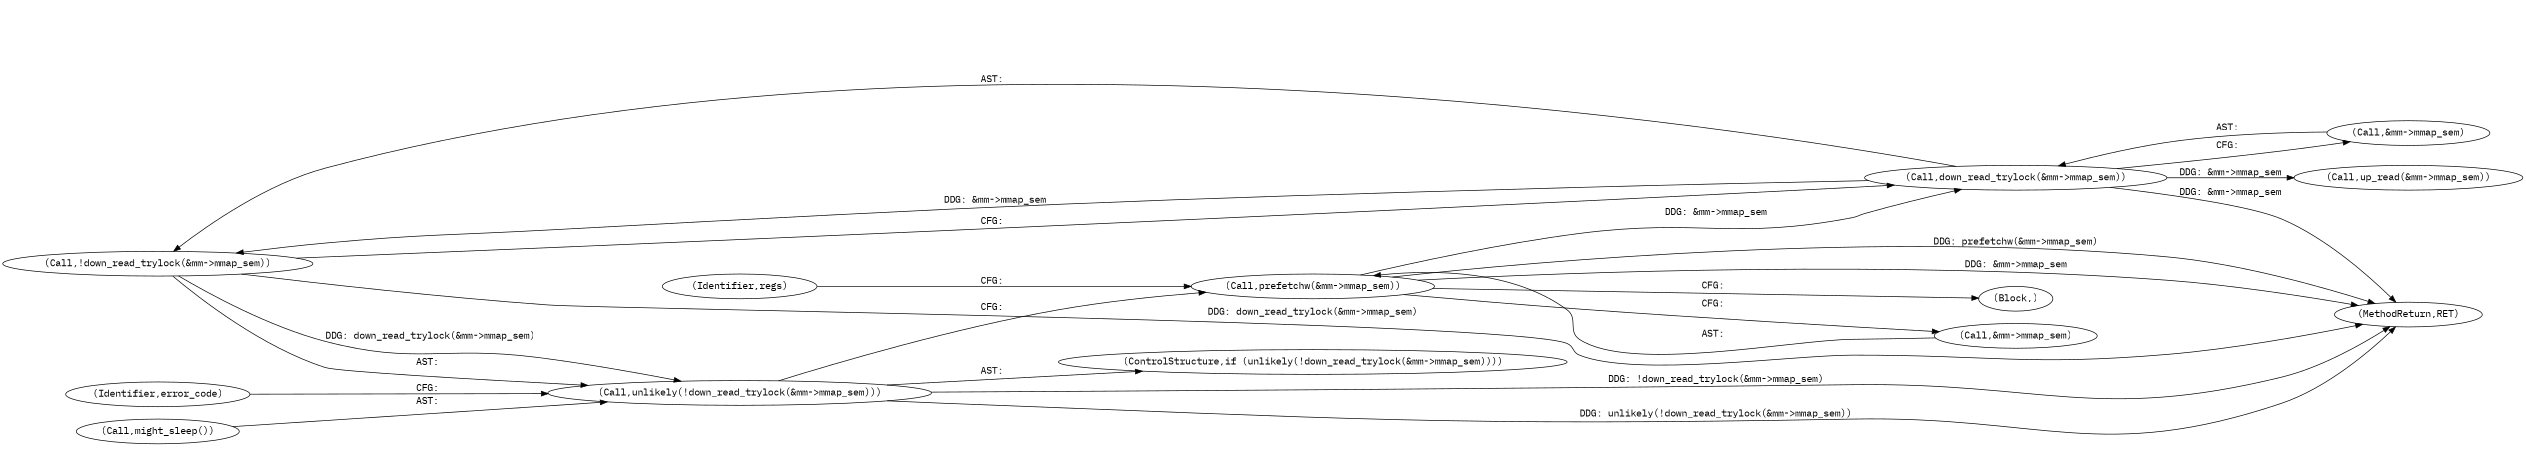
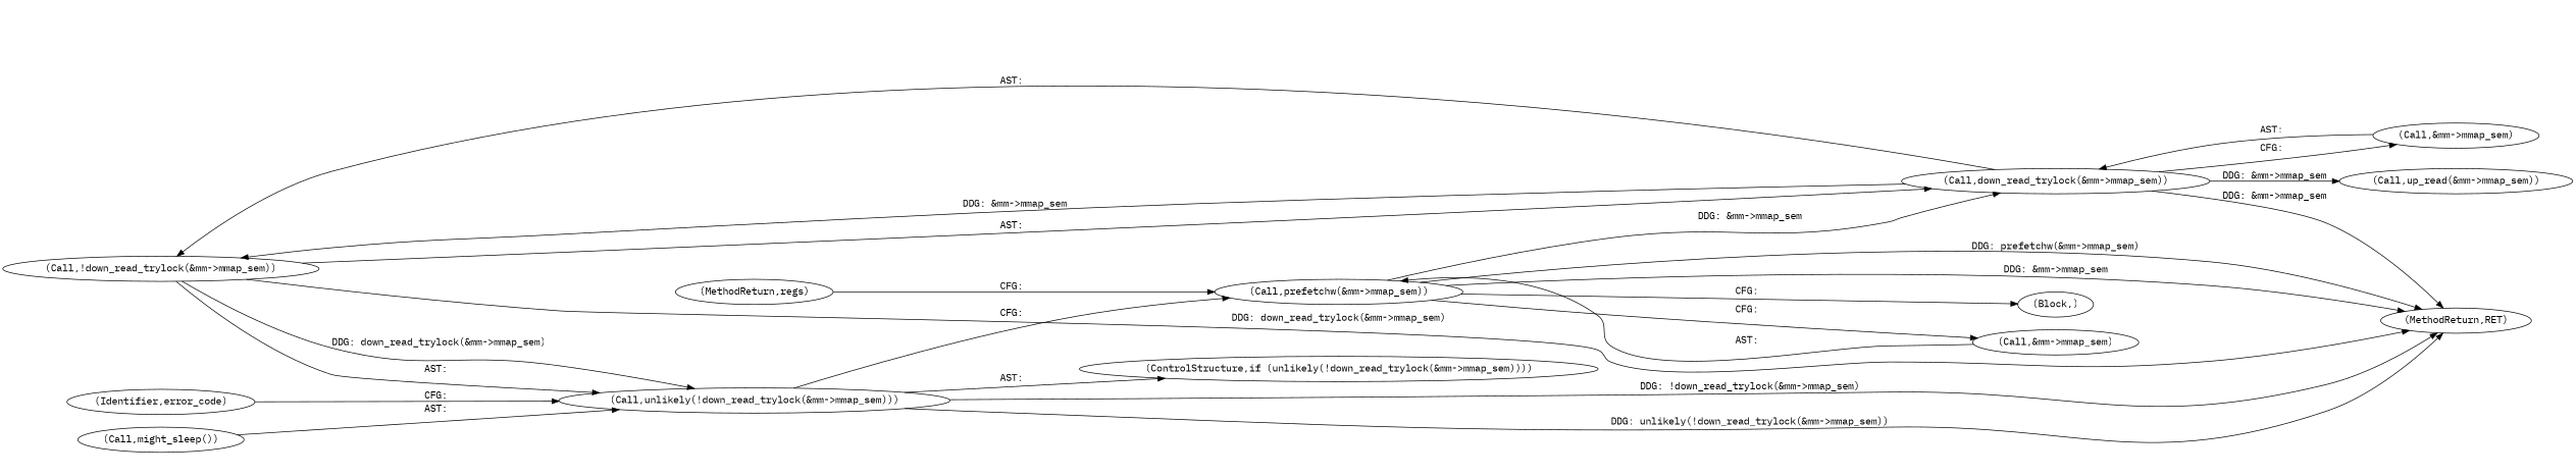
  digraph {
    fontname="IBM Plex Mono"
    rankdir=LR
    node [fontname="IBM Plex Mono"]
    edge [fontname="IBM Plex Mono"]
    n1 [label="(Call,!down_read_trylock(&mm->mmap_sem))"]
    n2 [label="(Call,down_read_trylock(&mm->mmap_sem))"]
    n3 [label="(Call,unlikely(!down_read_trylock(&mm->mmap_sem)))"]
    n4 [label="(MethodReturn,RET)"]
    n5 [label="(Call,&mm->mmap_sem)"]
    n6 [label="(Call,up_read(&mm->mmap_sem))"]
    n7 [label="(Call,prefetchw(&mm->mmap_sem))"]
    n8 [label="(ControlStructure,if (unlikely(!down_read_trylock(&mm->mmap_sem))))"]
    n9 [label="(Block,)"]
    n10 [label="(Call,&mm->mmap_sem)"]
-   n11 [label="(Identifier,regs)"]
+   n11 [label="(MethodReturn,regs)"]
    n12 [label="(Call,might_sleep())"]
    n13 [label="(Identifier,error_code)"]
-   n1 -> n2 [label="CFG: "]
+   n1 -> n2 [label="AST: "]
    n1 -> n3 [label="AST: "]
    n1 -> n3 [label="DDG: down_read_trylock(&mm->mmap_sem)"]
    n1 -> n4 [label="DDG: down_read_trylock(&mm->mmap_sem)"]
    n2 -> n1 [label="AST: "]
    n2 -> n1 [label="DDG: &mm->mmap_sem"]
    n2 -> n4 [label="DDG: &mm->mmap_sem"]
    n2 -> n5 [label="CFG: "]
    n2 -> n6 [label="DDG: &mm->mmap_sem"]
    n3 -> n4 [label="DDG: unlikely(!down_read_trylock(&mm->mmap_sem))"]
    n3 -> n4 [label="DDG: !down_read_trylock(&mm->mmap_sem)"]
    n3 -> n7 [label="CFG: "]
    n3 -> n8 [label="AST: "]
    n5 -> n2 [label="AST: "]
    n7 -> n2 [label="DDG: &mm->mmap_sem"]
    n7 -> n4 [label="DDG: &mm->mmap_sem"]
    n7 -> n4 [label="DDG: prefetchw(&mm->mmap_sem)"]
    n7 -> n9 [label="CFG: "]
    n7 -> n10 [label="CFG: "]
    n10 -> n7 [label="AST: "]
    n11 -> n7 [label="CFG: "]
    n12 -> n3 [label="AST: "]
    n13 -> n3 [label="CFG: "]
  }
